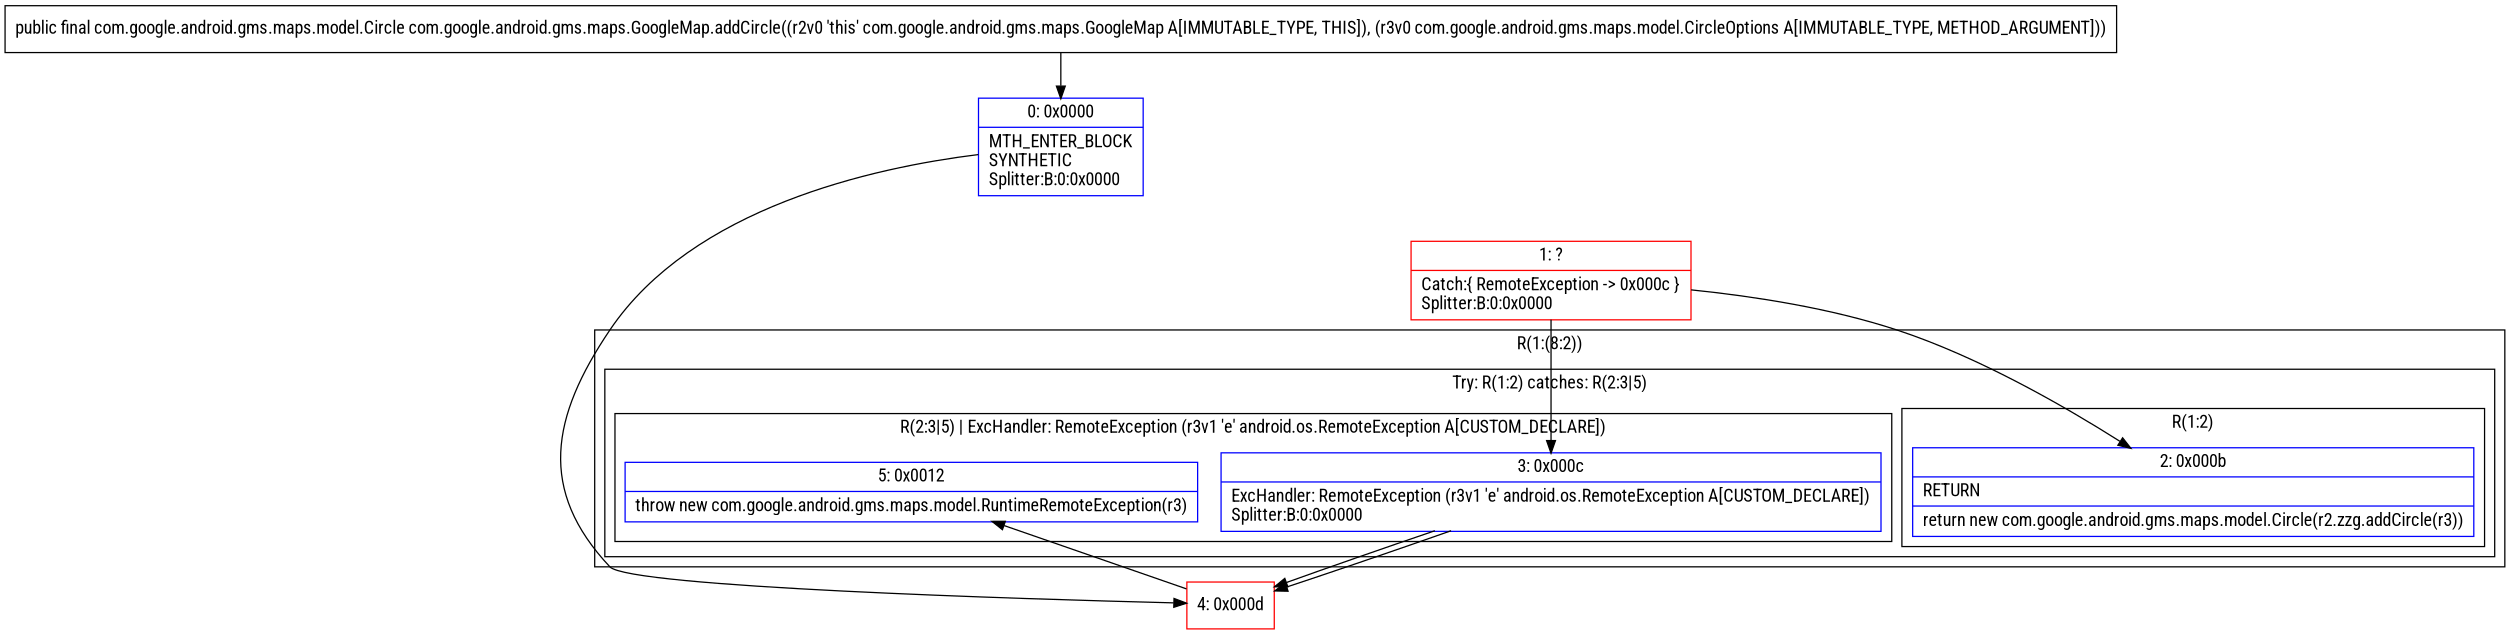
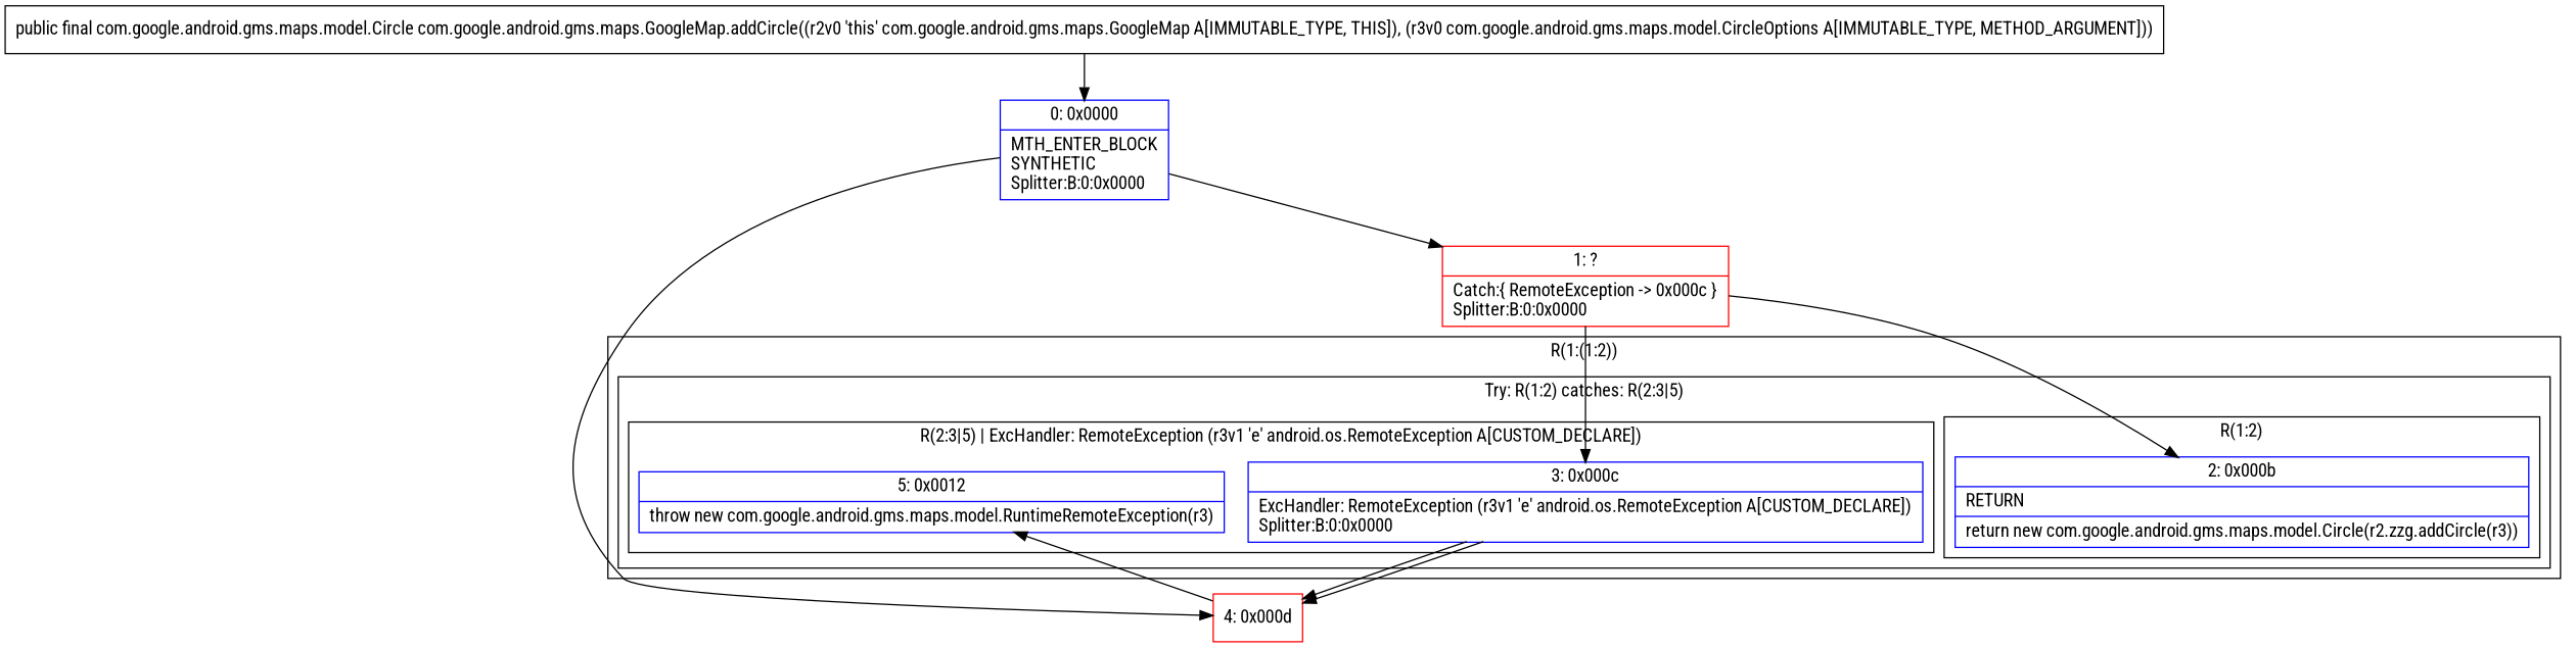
  digraph {
    fontname="Roboto Condensed"
    node [color=blue fontname="Roboto Condensed" shape=record]
    edge [fontname="Roboto Condensed"]
    n1 [label="{2\:\ 0x000b|RETURN\l|return new com.google.android.gms.maps.model.Circle(r2.zzg.addCircle(r3))\l}"]
    n2 [label="{3\:\ 0x000c|ExcHandler: RemoteException (r3v1 'e' android.os.RemoteException A[CUSTOM_DECLARE])\lSplitter:B:0:0x0000\l}"]
    n3 [label="{5\:\ 0x0012|throw new com.google.android.gms.maps.model.RuntimeRemoteException(r3)\l}"]
    n4 [color=red label="{4\:\ 0x000d}"]
    n5 [label="{0\:\ 0x0000|MTH_ENTER_BLOCK\lSYNTHETIC\lSplitter:B:0:0x0000\l}"]
    n6 [color=red label="{1\:\ ?|Catch:\{ RemoteException \-\> 0x000c \}\lSplitter:B:0:0x0000\l}"]
    n7 [label="{public final com.google.android.gms.maps.model.Circle com.google.android.gms.maps.GoogleMap.addCircle((r2v0 'this' com.google.android.gms.maps.GoogleMap A[IMMUTABLE_TYPE, THIS]), (r3v0 com.google.android.gms.maps.model.CircleOptions A[IMMUTABLE_TYPE, METHOD_ARGUMENT])) }" color=""]
    subgraph cluster_1 {
-     label="R(1:(8:2))"
+     label="R(1:(1:2))"
      subgraph cluster_2 {
        label="Try: R(1:2) catches: R(2:3|5)"
        subgraph cluster_3 {
          label="R(1:2)"
          n1
        }
        subgraph cluster_4 {
          label="R(2:3|5) | ExcHandler: RemoteException (r3v1 'e' android.os.RemoteException A[CUSTOM_DECLARE])\l"
          n2
          n3
        }
      }
    }
    subgraph cluster_5 {
      label="R(2:3|5) | ExcHandler: RemoteException (r3v1 'e' android.os.RemoteException A[CUSTOM_DECLARE])\l"
    }
    n2 -> n4
    n2 -> n4
    n4 -> n3
    n5 -> n4
+   n5 -> n6
    n6 -> n1
    n6 -> n2
    n7 -> n5
  }
